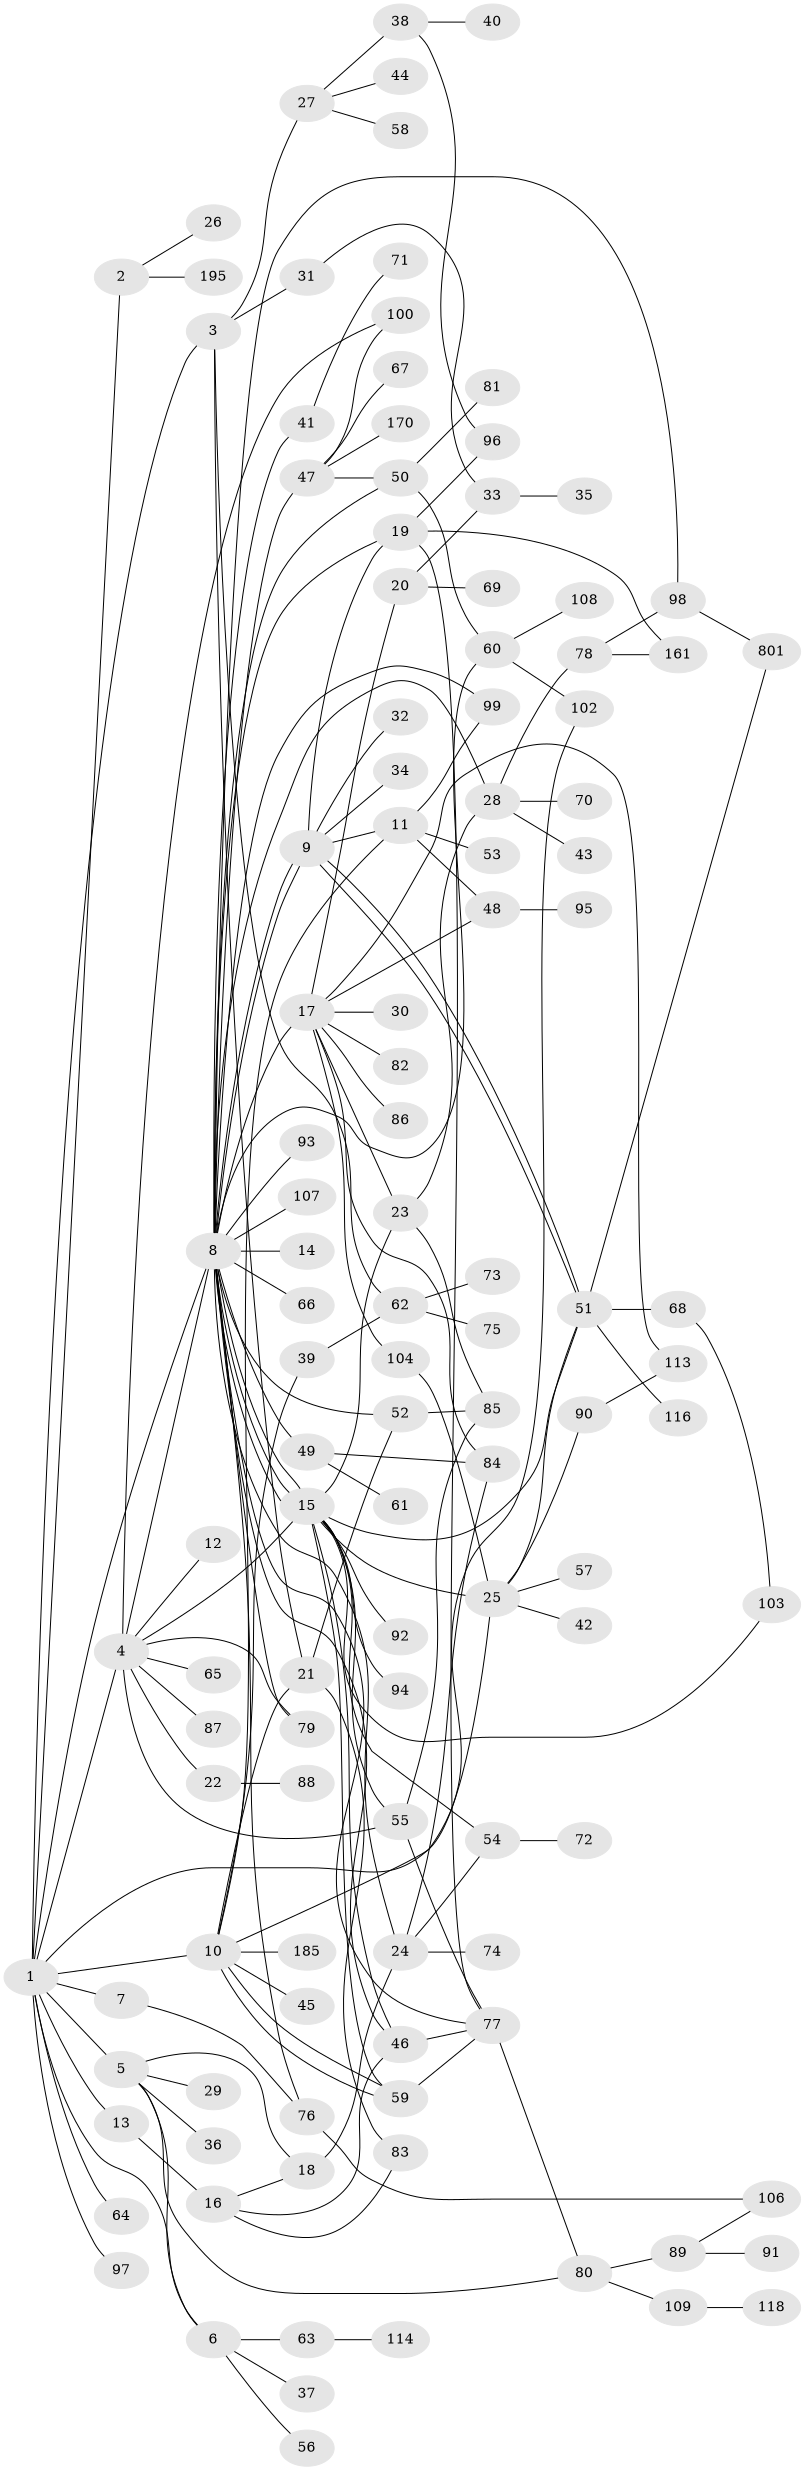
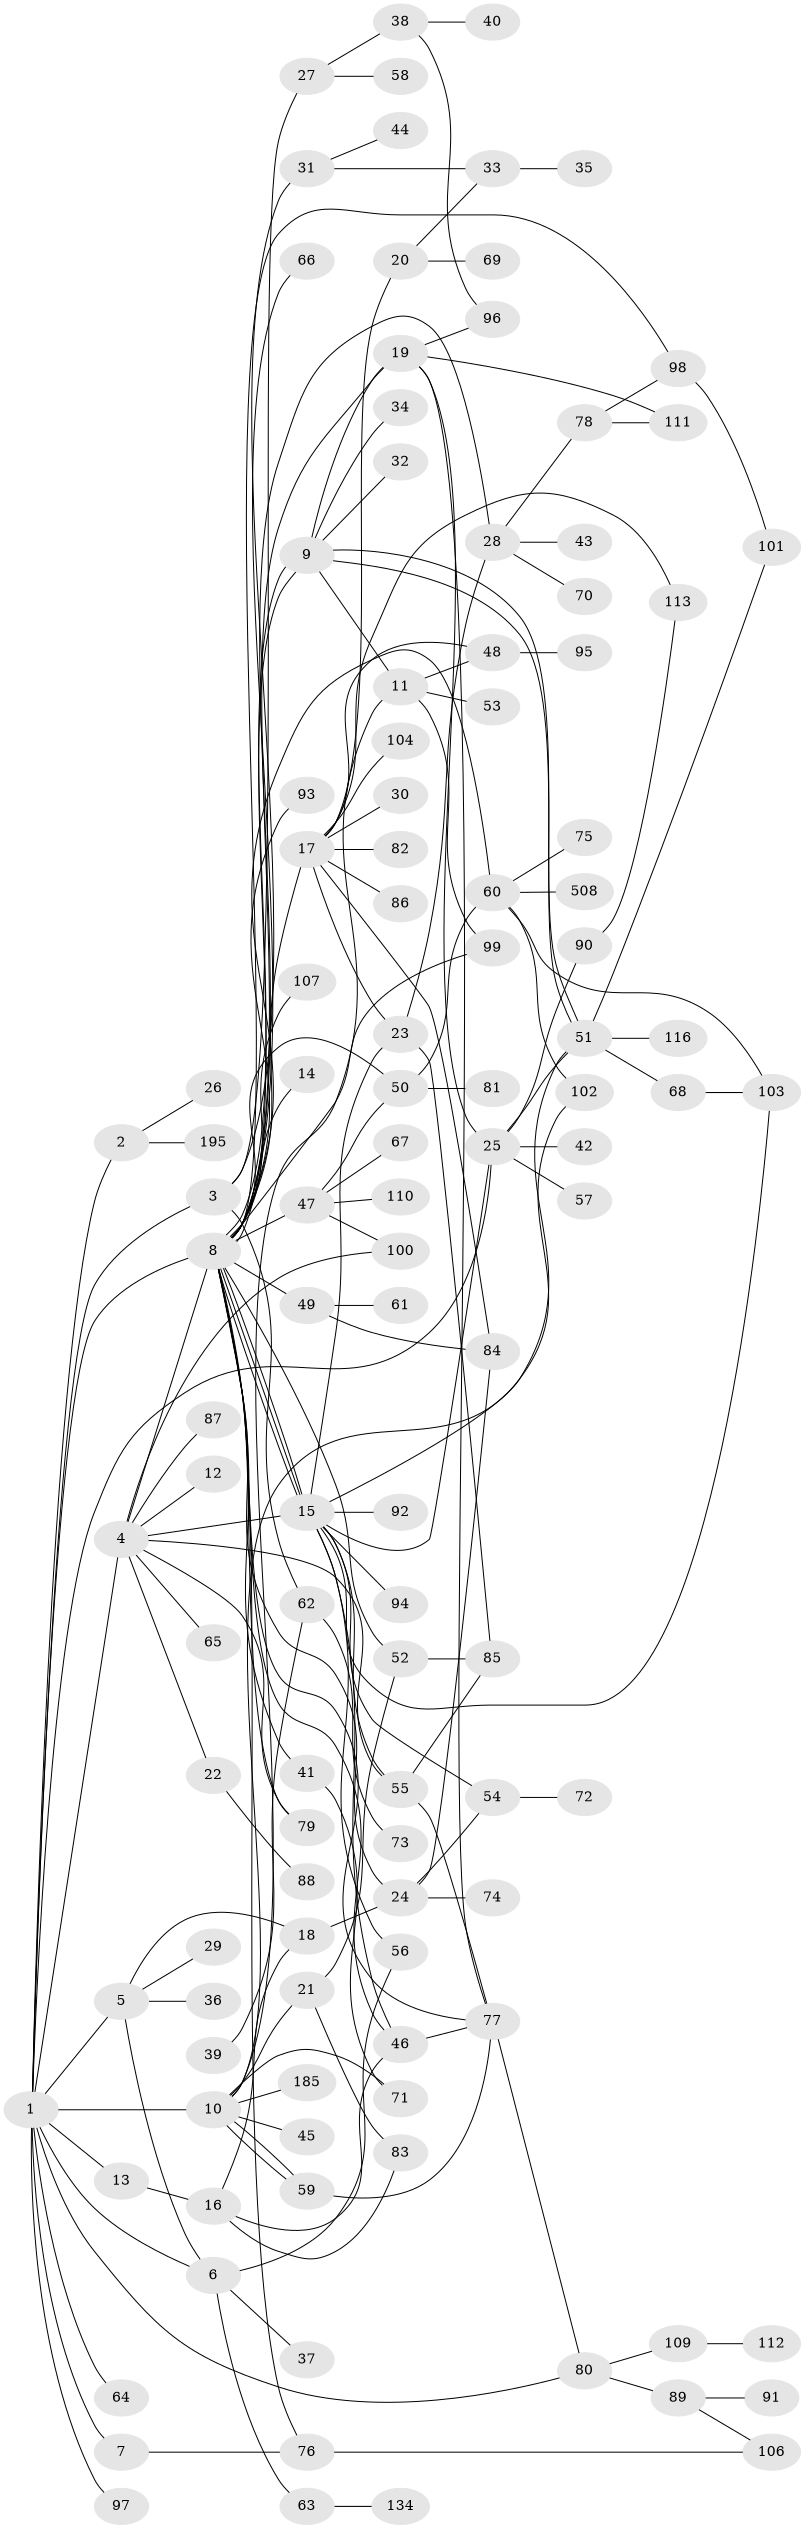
  graph {
    rankdir=LR
    node [color=gray90 style=filled]
    1
    2
    3
    4
    5
    6
    7
    8
    10
    13
    25
    64
    80
    97
    26
    n16 [label=195]
    21
    27
    31
    62
    12
    15
    22
    55
    65
    79
    87
    100
    18
    29
    36
    37
    56
    63
    76
    9
    14
    17
    19
    24
    28
    41
    46
    47
    49
    50
    52
    60
    66
    77
    93
    98
    99
    107
    11
    39
    45
    59
    102
    n60 [label=185]
    16
    51
    42
    57
    90
    89
    109
    83
    38
    44
    58
    33
    73
    23
    54
    92
    94
    103
    88
    85
-   114
+   114 [label=134]
    106
    32
    34
    48
    20
    30
    82
    84
    86
    104
    113
-   111 [label=161]
+   111
    96
    74
    43
    70
    78
    71
    67
-   110 [label=170]
+   110
    61
    81
    75
-   108
-   101 [label=801]
+   108 [label=508]
+   101
    53
    68
    116
    95
    72
    69
    40
    35
    91
-   112 [label=118]
+   112
    1 -- 2
    1 -- 3
    1 -- 4
    1 -- 5
    1 -- 6
    1 -- 7
    1 -- 8
    1 -- 10
    1 -- 13
    1 -- 25
    1 -- 64
-   5 -- 80
+   1 -- 80
    1 -- 97
    2 -- 26
    2 -- n16
-   3 -- 21
    3 -- 27
    3 -- 31
    3 -- 62
    4 -- 8
    4 -- 12
    4 -- 15
    4 -- 22
    4 -- 55
    4 -- 65
    4 -- 79
    4 -- 87
    4 -- 100
    5 -- 6
    5 -- 18
    5 -- 29
    5 -- 36
    6 -- 37
    6 -- 56
    6 -- 63
    7 -- 76
    8 -- 15
    8 -- 15
    8 -- 15
    8 -- 79
    8 -- 76
    8 -- 9
    8 -- 9
    8 -- 14
    8 -- 17
    8 -- 19
    8 -- 24
    8 -- 28
    8 -- 41
    8 -- 46
    8 -- 47
    8 -- 49
    8 -- 50
    8 -- 52
    8 -- 60
    8 -- 66
    8 -- 77
    8 -- 93
    8 -- 98
    8 -- 99
    8 -- 107
    10 -- 21
    10 -- 11
-   10 -- 39
+   10 -- 71
    10 -- 45
    10 -- 59
    10 -- 59
    10 -- 102
    10 -- n60
    13 -- 16
    25 -- 51
    25 -- 42
    25 -- 57
    25 -- 90
    80 -- 89
    80 -- 109
    21 -- 52
    21 -- 83
    27 -- 38
-   27 -- 44
+   31 -- 44
    27 -- 58
    31 -- 33
    62 -- 73
    15 -- 25
    15 -- 55
-   15 -- 59
+   15 -- 56
    15 -- 46
    15 -- 51
    15 -- 23
    15 -- 54
    15 -- 92
    15 -- 94
    15 -- 103
    22 -- 88
    55 -- 77
    55 -- 85
    18 -- 24
    63 -- 114
    76 -- 106
    9 -- 19
    9 -- 11
    9 -- 51
    9 -- 51
    9 -- 32
    9 -- 34
    17 -- 23
    17 -- 48
    17 -- 20
    17 -- 30
    17 -- 82
    17 -- 84
    17 -- 86
    17 -- 104
    17 -- 113
-   104 -- 25
+   19 -- 25
    19 -- 77
    19 -- 111
    19 -- 96
    24 -- 54
    24 -- 84
    24 -- 74
    28 -- 43
    28 -- 70
    28 -- 78
    41 -- 71
    46 -- 77
    47 -- 100
    47 -- 50
    47 -- 67
    47 -- 110
    49 -- 84
    49 -- 61
    50 -- 60
    50 -- 81
    52 -- 85
    60 -- 102
-   62 -- 75
+   60 -- 103
+   60 -- 75
    60 -- 108
    77 -- 80
    98 -- 101
    11 -- 99
    11 -- 48
    11 -- 53
    39 -- 62
    59 -- 77
    16 -- 18
    16 -- 46
    16 -- 83
    51 -- 101
    51 -- 68
    51 -- 116
    90 -- 113
    89 -- 106
    89 -- 91
    109 -- 112
    38 -- 96
    38 -- 40
    33 -- 35
    23 -- 28
    23 -- 85
    54 -- 72
    48 -- 95
    20 -- 33
    20 -- 69
    78 -- 98
    78 -- 111
    68 -- 103
  }
